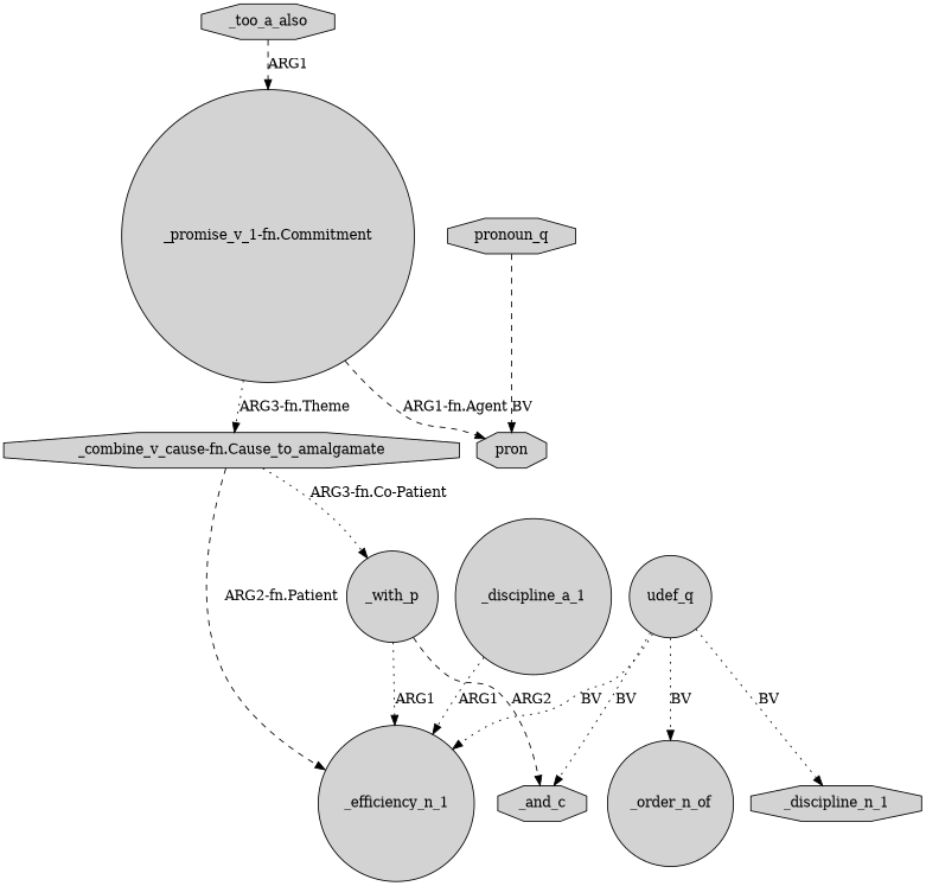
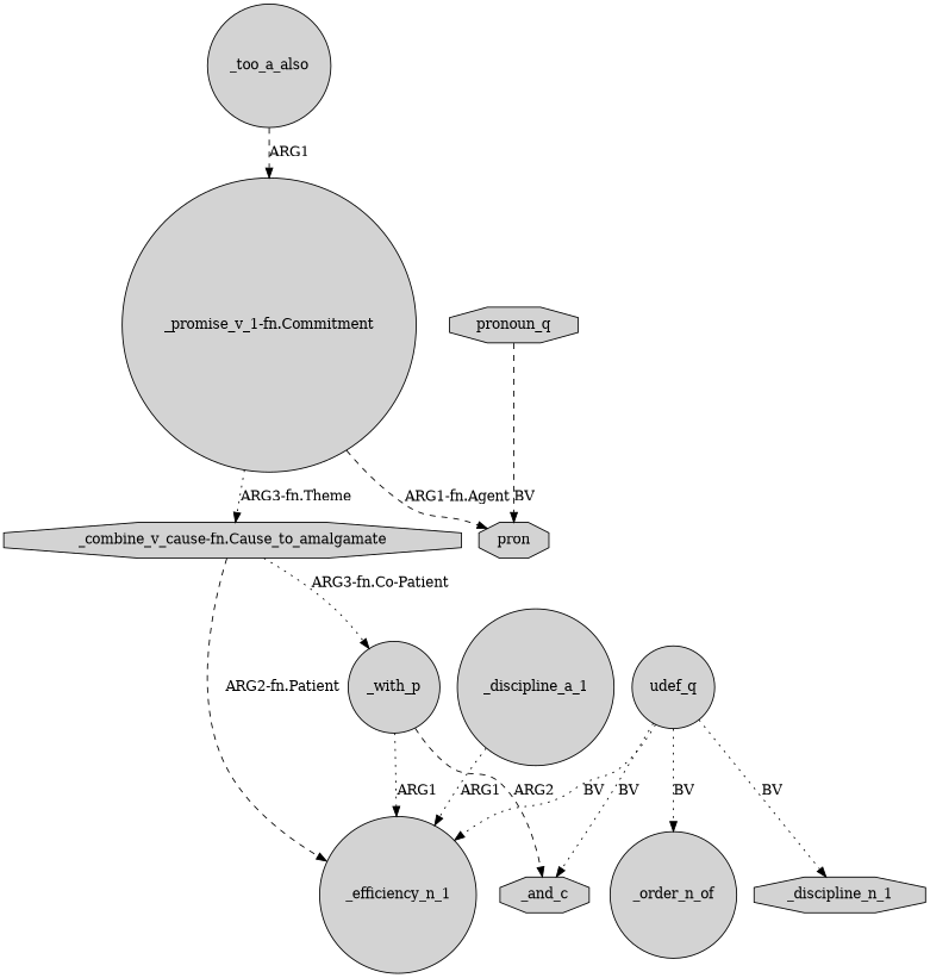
  digraph {
    node [shape=circle style=filled]
    edge [style=dotted]
    _with_p
    _efficiency_n_1
    _and_c [shape=octagon]
    "_combine_v_cause-fn.Cause_to_amalgamate" [shape=octagon]
    "_promise_v_1-fn.Commitment"
    pron [shape=octagon]
    n7 [label=_discipline_a_1]
    udef_q
    _order_n_of
    _discipline_n_1 [shape=octagon]
-   _too_a_also [shape=octagon]
+   _too_a_also
    pronoun_q [shape=octagon]
    _with_p -> _efficiency_n_1 [label=ARG1]
    _with_p -> _and_c [label=ARG2 style=dashed]
    "_combine_v_cause-fn.Cause_to_amalgamate" -> _with_p [label="ARG3-fn.Co-Patient"]
    "_combine_v_cause-fn.Cause_to_amalgamate" -> _efficiency_n_1 [label="ARG2-fn.Patient" style=dashed]
    "_promise_v_1-fn.Commitment" -> "_combine_v_cause-fn.Cause_to_amalgamate" [label="ARG3-fn.Theme"]
    "_promise_v_1-fn.Commitment" -> pron [label="ARG1-fn.Agent" style=dashed]
    n7 -> _efficiency_n_1 [label=ARG1]
    udef_q -> _efficiency_n_1 [label=BV]
    udef_q -> _and_c [label=BV]
    udef_q -> _order_n_of [label=BV]
    udef_q -> _discipline_n_1 [label=BV]
    _too_a_also -> "_promise_v_1-fn.Commitment" [label=ARG1 style=dashed]
    pronoun_q -> pron [label=BV style=dashed]
  }
